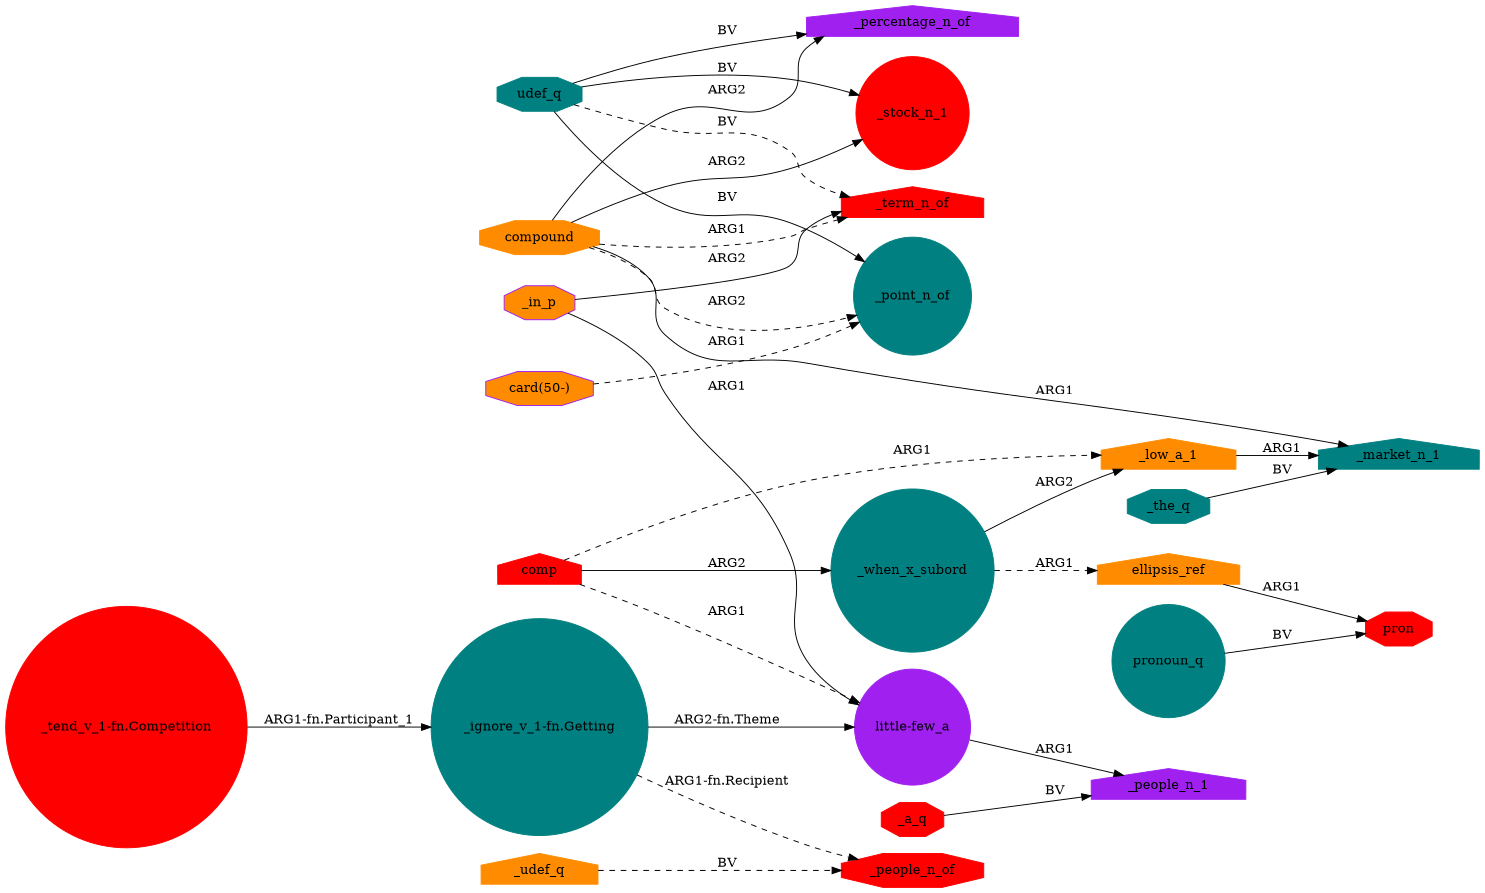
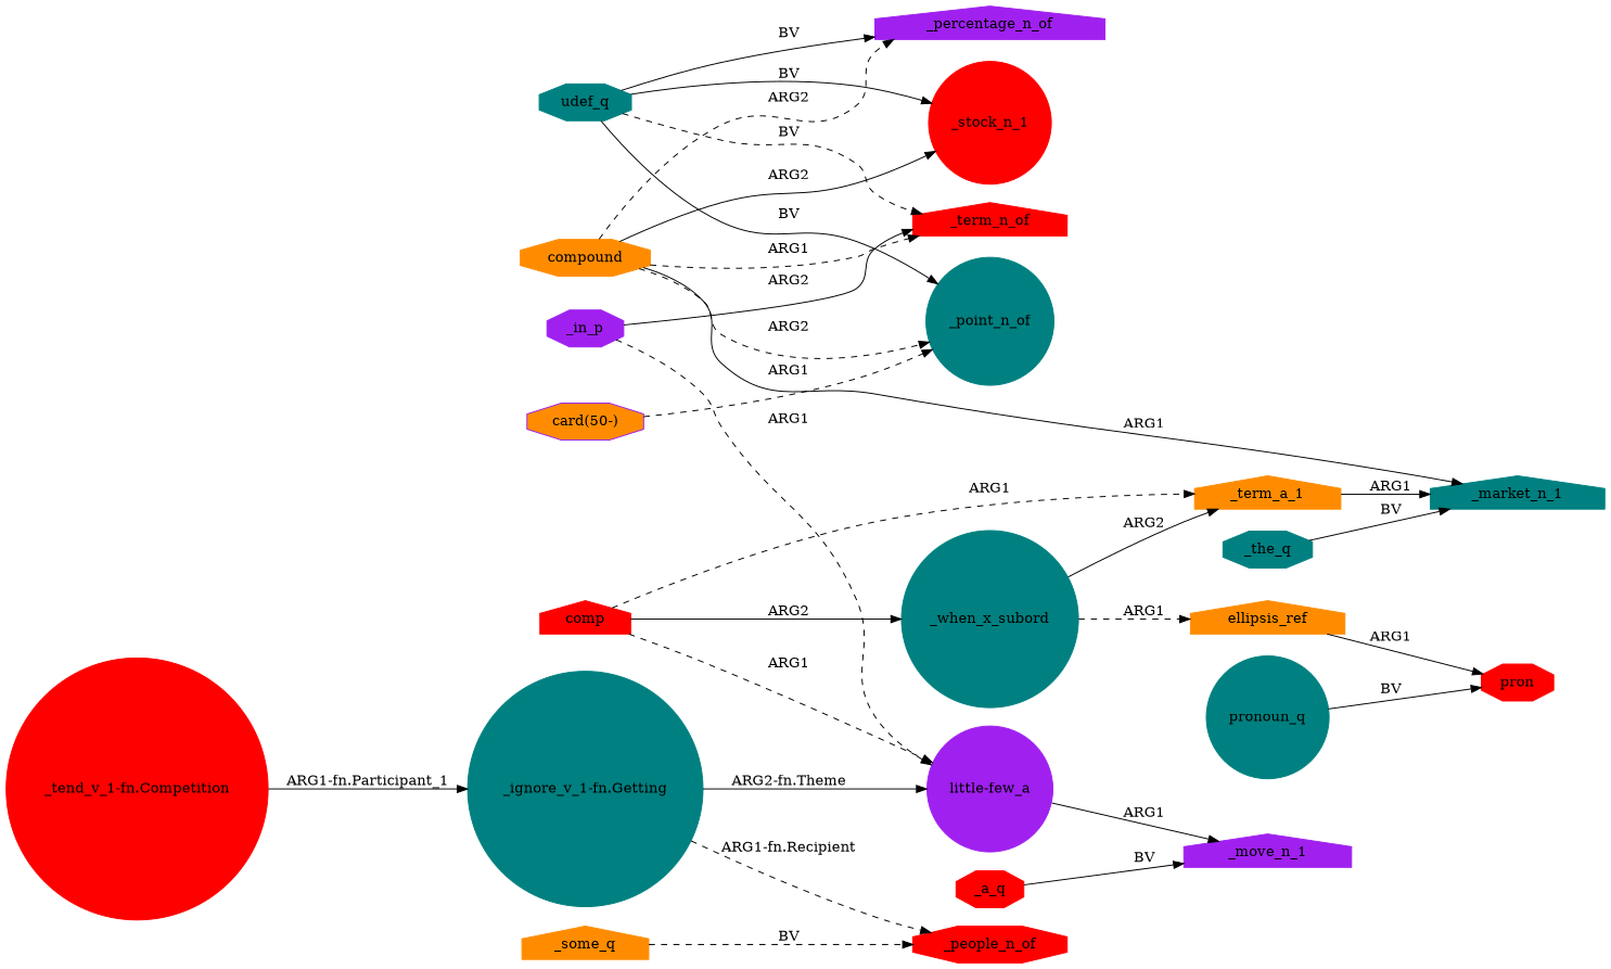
  digraph {
    fontname="DejaVu Serif"
    rankdir=LR
    node [color=red fontname="DejaVu Serif" shape=house style=filled]
    edge [fontname="DejaVu Serif" style=solid]
    _term_n_of
    udef_q [color=teal shape=octagon]
    _point_n_of [color=teal shape=circle]
    _stock_n_1 [shape=circle]
    _percentage_n_of [color=purple]
    comp
-   _low_a_1 [color=darkorange]
+   _low_a_1 [color=darkorange label=_term_a_1]
    "little-few_a" [color=purple shape=circle]
    _when_x_subord [color=teal shape=circle]
    _market_n_1 [color=teal]
-   _move_n_1 [color=purple label=_people_n_1]
+   _move_n_1 [color=purple]
    ellipsis_ref [color=darkorange]
    compound [color=darkorange shape=octagon]
    "_tend_v_1-fn.Competition" [shape=circle]
    "_ignore_v_1-fn.Getting" [color=teal shape=circle]
    _people_n_of [shape=octagon]
    "card(50-)" [color=purple fillcolor=darkorange shape=octagon]
-   _in_p [color=purple shape=octagon fillcolor=darkorange]
+   _in_p [color=purple shape=octagon]
    pron [shape=octagon]
    _the_q [color=teal shape=octagon]
    pronoun_q [color=teal shape=circle]
    _a_q [shape=octagon]
-   _some_q [color=darkorange label=_udef_q]
+   _some_q [color=darkorange]
    udef_q -> _term_n_of [label=BV style=dashed]
    udef_q -> _point_n_of [label=BV]
    udef_q -> _stock_n_1 [label=BV]
    udef_q -> _percentage_n_of [label=BV]
    comp -> _low_a_1 [label=ARG1 style=dashed]
    comp -> "little-few_a" [label=ARG1 style=dashed]
    comp -> _when_x_subord [label=ARG2]
    _low_a_1 -> _market_n_1 [label=ARG1]
    "little-few_a" -> _move_n_1 [label=ARG1]
    _when_x_subord -> _low_a_1 [label=ARG2]
    _when_x_subord -> ellipsis_ref [label=ARG1 style=dashed]
    ellipsis_ref -> pron [label=ARG1]
    compound -> _term_n_of [label=ARG1 style=dashed]
    compound -> _point_n_of [label=ARG2 style=dashed]
    compound -> _stock_n_1 [label=ARG2]
-   compound -> _percentage_n_of [label=ARG2]
+   compound -> _percentage_n_of [label=ARG2 style=dashed]
    compound -> _market_n_1 [label=ARG1]
    "_tend_v_1-fn.Competition" -> "_ignore_v_1-fn.Getting" [label="ARG1-fn.Participant_1"]
    "_ignore_v_1-fn.Getting" -> "little-few_a" [label="ARG2-fn.Theme"]
    "_ignore_v_1-fn.Getting" -> _people_n_of [label="ARG1-fn.Recipient" style=dashed]
    "card(50-)" -> _point_n_of [label=ARG1 style=dashed]
    _in_p -> _term_n_of [label=ARG2]
-   _in_p -> "little-few_a" [label=ARG1]
+   _in_p -> "little-few_a" [label=ARG1 style=dashed]
    _the_q -> _market_n_1 [label=BV]
    pronoun_q -> pron [label=BV]
    _a_q -> _move_n_1 [label=BV]
    _some_q -> _people_n_of [label=BV style=dashed]
  }
